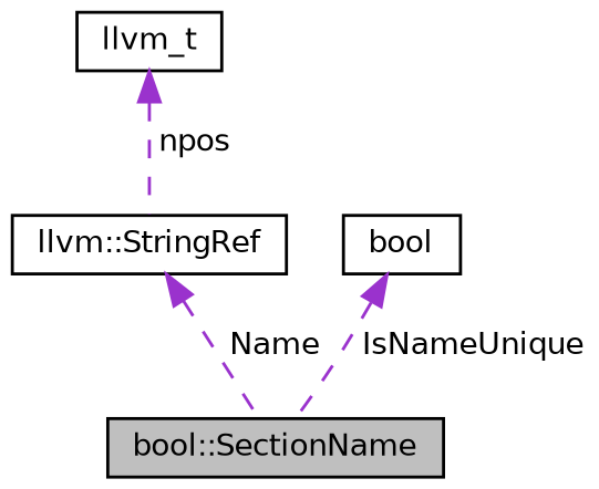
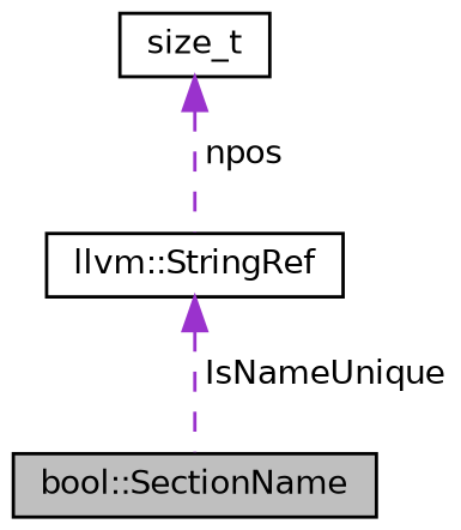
  digraph {
    node [color=black fontname=Helvetica fontsize=10 shape=box]
    edge [color=darkorchid3 dir=back fontname=Helvetica fontsize=10 labelfontname=Helvetica labelfontsize=10 style=dashed]
    n1 [fillcolor=grey75 fontcolor=black height=0.2 label="bool::SectionName" style=filled width=0.4]
    n2 [height=0.2 label="llvm::StringRef" width=0.4]
-   n3 [height=0.2 label=llvm_t width=0.4]
-   n4 [height=0.2 label=bool width=0.4]
-   n2 -> n1 [label=" Name"]
+   n3 [height=0.2 label=size_t width=0.4]
+   n2 -> n1 [label=" IsNameUnique"]
    n3 -> n2 [label=" npos"]
-   n4 -> n1 [label=" IsNameUnique"]
  }
